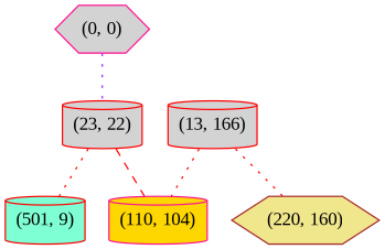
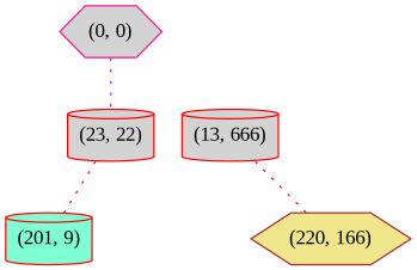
  graph {
    fontname="Liberation Serif"
    node [color=red fillcolor=lightgrey fontname="Liberation Serif" shape=cylinder style=filled]
    edge [color=red fontname="Liberation Serif" style=dotted weight=1]
    "(0, 0)" [color=deeppink shape=hexagon]
    "(23, 22)"
-   "(201, 9)" [fillcolor=aquamarine label="(501, 9)"]
-   "(110, 104)" [color=deeppink fillcolor=gold]
-   "(13, 166)"
-   "(220, 160)" [color=brown fillcolor=khaki shape=hexagon]
+   "(201, 9)" [fillcolor=aquamarine]
+   "(13, 166)" [label="(13, 666)"]
+   "(220, 160)" [color=brown fillcolor=khaki shape=hexagon label="(220, 166)"]
    "(0, 0)" -- "(23, 22)" [color=purple weight=4]
    "(23, 22)" -- "(201, 9)"
-   "(23, 22)" -- "(110, 104)" [style=dashed]
-   "(13, 166)" -- "(110, 104)"
    "(13, 166)" -- "(220, 160)"
  }
